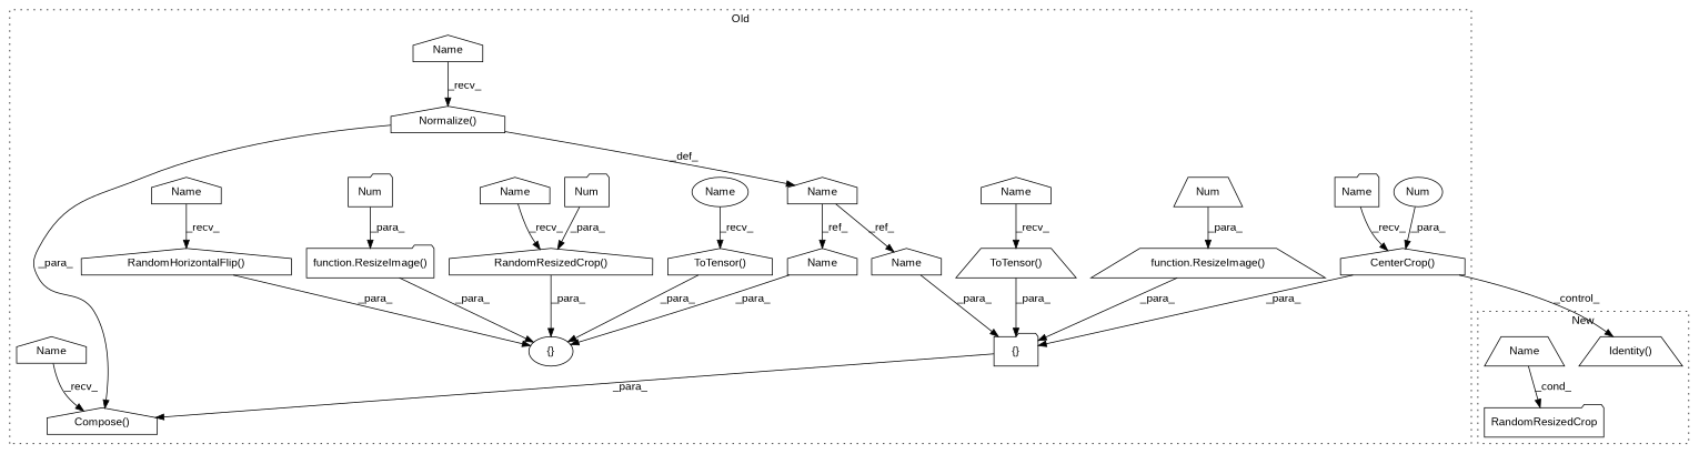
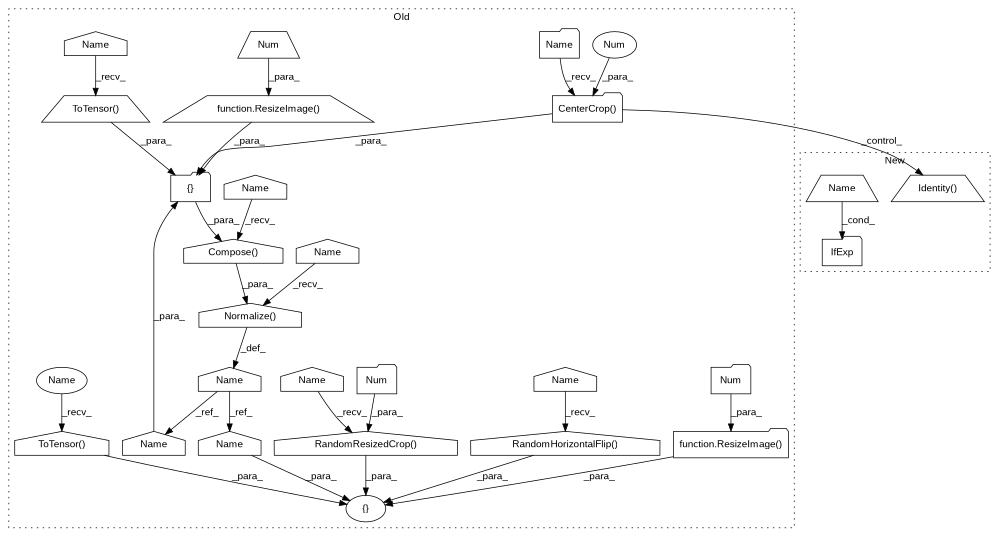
  digraph {
    fontname="Liberation Sans"
    node [a=87 fontname="Liberation Sans" l=1 s=1412 shape=house]
    edge [fontname="Liberation Sans"]
    n1 [a=59 l="10,0" label="{}" s="1684,1778" shape=folder]
    n2 [a=75 l=66 label="Normalize()"]
    n3 [a=75 l=12 label="ToTensor()" s=1615]
    n4 [a=59 l="10,0" label="{}" s="1511,1646" shape=ellipse]
    n5 [a=75 l=12 label="ToTensor()" s=1747 shape=trapezium]
    n6 [a=75 l="10,1" label="Compose()" s="1674,1784"]
    n7 [a=75 l=24 label="RandomHorizontalFlip()" s=1581]
    n8 [a=75 l="12,1" label="function.ResizeImage()" s="1694,1709" shape=trapezium]
    n9 [a=76 l=3 label=Num s=1706 shape=trapezium]
    n10 [a=75 l="20,1" label="RandomResizedCrop()" s="1547,1570"]
    n11 [a=76 l=3 label=Num s=1567 shape=folder]
    n12 [l=9 label=Name s=1400]
-   n13 [a=75 l="13,1" label="CenterCrop()" s="1720,1736"]
+   n13 [a=75 l="13,1" label="CenterCrop()" s="1720,1736" shape=folder]
    n14 [a=75 l="12,1" label="function.ResizeImage()" s="1521,1536" shape=folder]
    n15 [a=76 l=3 label=Num s=1733 shape=ellipse]
    n16 [a=76 l=3 label=Num s=1533 shape=folder]
    n17 [label=Name s=1581]
    n18 [label=Name s=1747]
    n19 [label=Name s=1720 shape=folder]
    n20 [label=Name]
    n21 [label=Name s=1547]
    n22 [label=Name s=1674]
    n23 [label=Name s=1615 shape=ellipse]
    n24 [l=9 label=Name s=1637]
    n25 [l=9 label=Name s=1769]
    n26 [a=75 l=13 label="Identity()" s=2736 shape=trapezium]
-   n27 [a=51 l="4,6" label=RandomResizedCrop s="2749,2765" shape=folder]
+   n27 [a=51 l="4,6" label=IfExp s="2749,2765" shape=folder]
    n28 [l=12 label=Name s=2753 shape=trapezium]
    subgraph cluster_1 {
      label=Old
      style=dotted
      n1
      n2
      n3
      n4
      n5
      n6
      n7
      n8
      n9
      n10
      n11
      n12
      n13
      n14
      n15
      n16
      n17
      n18
      n19
      n20
      n21
      n22
      n23
      n24
      n25
    }
    subgraph cluster_2 {
      label=New
      style=dotted
      n26
      n27
      n28
    }
    n1 -> n6 [label=_para_]
-   n2 -> n6 [label=_para_]
+   n6 -> n2 [label=_para_]
    n2 -> n12 [label=_def_]
    n3 -> n4 [label=_para_]
    n5 -> n1 [label=_para_]
    n7 -> n4 [label=_para_]
    n8 -> n1 [label=_para_]
    n9 -> n8 [label=_para_]
    n10 -> n4 [label=_para_]
    n11 -> n10 [label=_para_]
    n12 -> n24 [label=_ref_]
    n12 -> n25 [label=_ref_]
    n13 -> n1 [label=_para_]
    n13 -> n26 [label=_control_]
    n14 -> n4 [label=_para_]
    n15 -> n13 [label=_para_]
    n16 -> n14 [label=_para_]
    n17 -> n7 [label=_recv_]
    n18 -> n5 [label=_recv_]
    n19 -> n13 [label=_recv_]
    n20 -> n2 [label=_recv_]
    n21 -> n10 [label=_recv_]
    n22 -> n6 [label=_recv_]
    n23 -> n3 [label=_recv_]
    n24 -> n4 [label=_para_]
    n25 -> n1 [label=_para_]
    n28 -> n27 [label=_cond_]
  }
